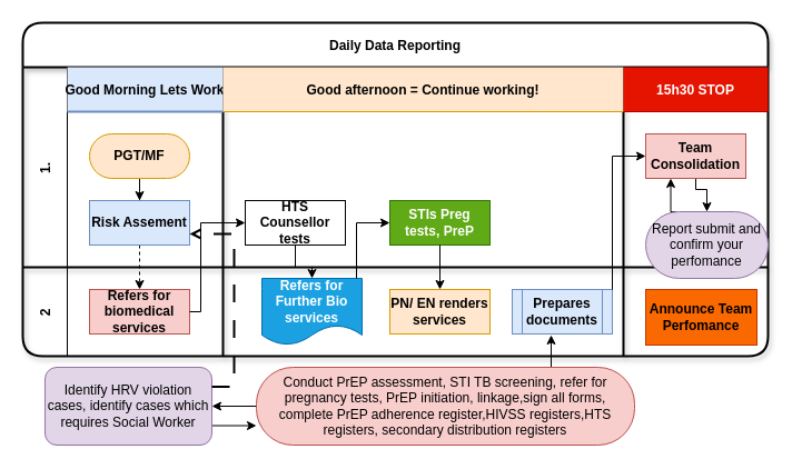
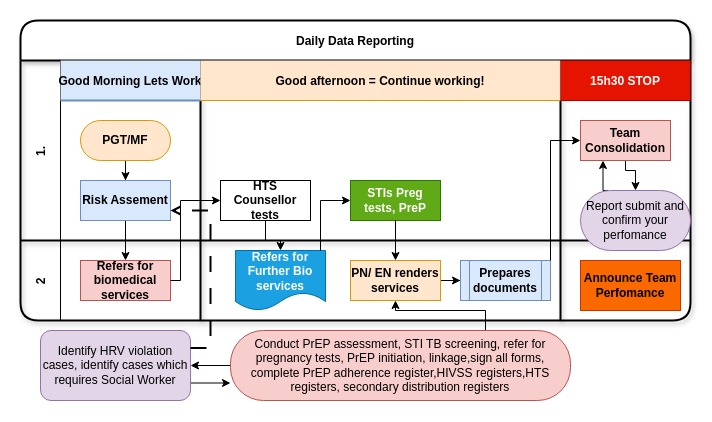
  <mxCell id="0" />
  <mxCell id="1" parent="0" />
  <mxCell id="2" value="Daily Data Reporting" style="shape=table;childLayout=tableLayout;startSize=40;collapsible=0;recursiveResize=0;expand=0;fontStyle=1;rounded=1;shadow=1;strokeWidth=2;" parent="1" vertex="1"><mxGeometry x="20" y="20" width="670" height="300" as="geometry" /></mxCell>
- <mxCell id="3" value="" style="edgeStyle=orthogonalEdgeStyle;rounded=0;orthogonalLoop=1;jettySize=auto;html=1;dashed=1;" parent="2" source="8" target="19" edge="1"><mxGeometry relative="1" as="geometry" /></mxCell>
+ <mxCell id="3" value="" style="edgeStyle=orthogonalEdgeStyle;rounded=0;orthogonalLoop=1;jettySize=auto;html=1;" parent="2" source="8" target="19" edge="1"><mxGeometry relative="1" as="geometry" /></mxCell>
  <mxCell id="4" value="1." style="shape=tableRow;horizontal=0;swimlaneHead=0;swimlaneBody=0;top=0;left=0;bottom=0;right=0;fillColor=none;points=[[0,0.5],[1,0.5]];portConstraint=eastwest;startSize=40;collapsible=0;recursiveResize=0;expand=0;fontStyle=1;" parent="2" vertex="1"><mxGeometry y="40" width="670" height="180" as="geometry" /></mxCell>
  <mxCell id="5" value="Good Morning Lets Work" style="swimlane;swimlaneHead=0;swimlaneBody=0;connectable=0;fillColor=#dae8fc;startSize=40;collapsible=0;recursiveResize=0;expand=0;fontStyle=1;strokeColor=#6c8ebf;strokeWidth=2;" parent="4" vertex="1"><mxGeometry x="40" width="140" height="180" as="geometry"><mxRectangle width="140" height="180" as="alternateBounds" /></mxGeometry></mxCell>
  <mxCell id="6" style="edgeStyle=orthogonalEdgeStyle;rounded=0;orthogonalLoop=1;jettySize=auto;html=1;" parent="5" source="7" target="8" edge="1"><mxGeometry relative="1" as="geometry" /></mxCell>
  <mxCell id="7" value="&lt;b&gt;PGT/MF&lt;/b&gt;" style="rounded=1;whiteSpace=wrap;html=1;arcSize=50;fillColor=#ffe6cc;strokeColor=#d79b00;" parent="5" vertex="1"><mxGeometry x="20" y="60" width="90" height="40" as="geometry" /></mxCell>
  <mxCell id="8" value="&lt;b&gt;Risk Assement&lt;/b&gt;" style="rounded=0;whiteSpace=wrap;html=1;fillColor=#dae8fc;strokeColor=#6c8ebf;" parent="5" vertex="1"><mxGeometry x="20" y="120" width="90" height="40" as="geometry" /></mxCell>
  <mxCell id="9" value="Good afternoon = Continue working!" style="swimlane;swimlaneHead=0;swimlaneBody=0;connectable=0;fillColor=#ffe6cc;startSize=40;collapsible=0;recursiveResize=0;expand=0;fontStyle=1;strokeColor=#d79b00;" parent="4" vertex="1"><mxGeometry x="180" width="360" height="180" as="geometry"><mxRectangle width="360" height="180" as="alternateBounds" /></mxGeometry></mxCell>
  <mxCell id="10" value="&lt;b&gt;HTS Counsellor tests&lt;/b&gt;" style="rounded=0;whiteSpace=wrap;html=1;" parent="9" vertex="1"><mxGeometry x="20" y="120" width="90" height="40" as="geometry" /></mxCell>
  <mxCell id="11" value="&lt;b&gt;STIs Preg tests, PreP&lt;/b&gt;" style="rounded=0;whiteSpace=wrap;html=1;fillColor=#60a917;fontColor=#ffffff;strokeColor=#2D7600;" parent="9" vertex="1"><mxGeometry x="150" y="120" width="90" height="40" as="geometry" /></mxCell>
  <mxCell id="12" value="15h30 STOP" style="swimlane;swimlaneHead=0;swimlaneBody=0;connectable=0;fillColor=#e51400;startSize=40;collapsible=0;recursiveResize=0;expand=0;fontStyle=1;fontColor=#ffffff;strokeColor=#B20000;" parent="4" vertex="1"><mxGeometry x="540" width="130" height="180" as="geometry"><mxRectangle width="130" height="180" as="alternateBounds" /></mxGeometry></mxCell>
  <mxCell id="13" style="edgeStyle=orthogonalEdgeStyle;rounded=0;orthogonalLoop=1;jettySize=auto;html=1;" parent="12" source="14" target="16" edge="1"><mxGeometry relative="1" as="geometry"><Array as="points"><mxPoint x="65" y="110" /><mxPoint x="75" y="110" /></Array></mxGeometry></mxCell>
  <mxCell id="14" value="&lt;b&gt;Team Consolidation&lt;/b&gt;" style="rounded=0;whiteSpace=wrap;html=1;fillColor=#f8cecc;strokeColor=#b85450;" parent="12" vertex="1"><mxGeometry x="20" y="60" width="90" height="40" as="geometry" /></mxCell>
  <mxCell id="15" style="edgeStyle=orthogonalEdgeStyle;rounded=0;orthogonalLoop=1;jettySize=auto;html=1;exitX=0.25;exitY=0;exitDx=0;exitDy=0;entryX=0.25;entryY=1;entryDx=0;entryDy=0;" parent="12" source="16" target="14" edge="1"><mxGeometry relative="1" as="geometry" /></mxCell>
  <mxCell id="16" value="Report submit and confirm your perfomance" style="rounded=1;whiteSpace=wrap;html=1;arcSize=50;fillColor=#e1d5e7;strokeColor=#9673a6;" parent="12" vertex="1"><mxGeometry x="20" y="130" width="110" height="60" as="geometry" /></mxCell>
  <mxCell id="17" value="2" style="shape=tableRow;horizontal=0;swimlaneHead=0;swimlaneBody=0;top=0;left=0;bottom=0;right=0;fillColor=none;points=[[0,0.5],[1,0.5]];portConstraint=eastwest;startSize=40;collapsible=0;recursiveResize=0;expand=0;fontStyle=1;" parent="2" vertex="1"><mxGeometry y="220" width="670" height="80" as="geometry" /></mxCell>
  <mxCell id="18" value="" style="swimlane;swimlaneHead=0;swimlaneBody=0;connectable=0;fillColor=none;startSize=0;collapsible=0;recursiveResize=0;expand=0;fontStyle=1;" parent="17" vertex="1"><mxGeometry x="40" width="140" height="80" as="geometry"><mxRectangle width="140" height="80" as="alternateBounds" /></mxGeometry></mxCell>
  <mxCell id="19" value="&lt;b&gt;Refers for biomedical services&lt;/b&gt;" style="rounded=0;whiteSpace=wrap;html=1;fillColor=#f8cecc;strokeColor=#b85450;" parent="18" vertex="1"><mxGeometry x="20" y="20" width="90" height="40" as="geometry" /></mxCell>
  <mxCell id="20" value="" style="swimlane;swimlaneHead=0;swimlaneBody=0;connectable=0;fillColor=none;startSize=0;collapsible=0;recursiveResize=0;expand=0;fontStyle=1;" parent="17" vertex="1"><mxGeometry x="180" width="360" height="80" as="geometry"><mxRectangle width="360" height="80" as="alternateBounds" /></mxGeometry></mxCell>
+ <mxCell id="21" value="" style="edgeStyle=orthogonalEdgeStyle;rounded=0;orthogonalLoop=1;jettySize=auto;html=1;" parent="20" source="22" target="24" edge="1"><mxGeometry relative="1" as="geometry" /></mxCell>
  <mxCell id="22" value="&lt;b&gt;PN/ EN renders services&lt;/b&gt;" style="rounded=0;whiteSpace=wrap;html=1;fillColor=#ffe6cc;strokeColor=#d79b00;" parent="20" vertex="1"><mxGeometry x="150" y="20" width="90" height="40" as="geometry" /></mxCell>
  <mxCell id="23" value="&lt;b&gt;Refers for Further Bio services&lt;/b&gt;" style="shape=document;whiteSpace=wrap;html=1;boundedLbl=1;fillColor=#1ba1e2;fontColor=#ffffff;strokeColor=#006EAF;" parent="20" vertex="1"><mxGeometry x="35" y="10" width="90" height="60" as="geometry" /></mxCell>
  <mxCell id="24" value="&lt;b&gt;Prepares documents&lt;/b&gt;" style="shape=process;whiteSpace=wrap;html=1;backgroundOutline=1;fillColor=#dae8fc;strokeColor=#6c8ebf;" parent="20" vertex="1"><mxGeometry x="260" y="20" width="90" height="40" as="geometry" /></mxCell>
  <mxCell id="25" value="" style="swimlane;swimlaneHead=0;swimlaneBody=0;connectable=0;fillColor=none;startSize=0;collapsible=0;recursiveResize=0;expand=0;fontStyle=1;" parent="17" vertex="1"><mxGeometry x="540" width="130" height="80" as="geometry"><mxRectangle width="130" height="80" as="alternateBounds" /></mxGeometry></mxCell>
  <mxCell id="26" value="&lt;b&gt;Announce Team Perfomance &lt;/b&gt;" style="whiteSpace=wrap;html=1;arcSize=50;fillColor=#fa6800;fontColor=#000000;strokeColor=#C73500;rounded=0;" parent="25" vertex="1"><mxGeometry x="20" y="20" width="100" height="50" as="geometry" /></mxCell>
  <mxCell id="27" value="" style="edgeStyle=orthogonalEdgeStyle;rounded=0;orthogonalLoop=1;jettySize=auto;html=1;" parent="2" source="19" target="10" edge="1"><mxGeometry relative="1" as="geometry"><Array as="points"><mxPoint x="160" y="260" /><mxPoint x="160" y="180" /></Array></mxGeometry></mxCell>
  <mxCell id="28" value="" style="edgeStyle=orthogonalEdgeStyle;rounded=0;orthogonalLoop=1;jettySize=auto;html=1;" parent="2" source="10" target="23" edge="1"><mxGeometry relative="1" as="geometry" /></mxCell>
  <mxCell id="29" value="" style="edgeStyle=orthogonalEdgeStyle;rounded=0;orthogonalLoop=1;jettySize=auto;html=1;" parent="2" source="23" target="11" edge="1"><mxGeometry relative="1" as="geometry"><Array as="points"><mxPoint x="300" y="260" /><mxPoint x="300" y="180" /></Array></mxGeometry></mxCell>
  <mxCell id="30" value="" style="edgeStyle=orthogonalEdgeStyle;rounded=0;orthogonalLoop=1;jettySize=auto;html=1;" parent="2" source="11" target="22" edge="1"><mxGeometry relative="1" as="geometry" /></mxCell>
  <mxCell id="31" style="edgeStyle=orthogonalEdgeStyle;rounded=0;orthogonalLoop=1;jettySize=auto;html=1;" parent="2" source="24" target="14" edge="1"><mxGeometry relative="1" as="geometry"><Array as="points"><mxPoint x="530" y="260" /><mxPoint x="530" y="120" /></Array></mxGeometry></mxCell>
  <mxCell id="32" value="" style="edgeStyle=orthogonalEdgeStyle;rounded=0;orthogonalLoop=1;jettySize=auto;html=1;" parent="1" source="34" target="36" edge="1"><mxGeometry relative="1" as="geometry" /></mxCell>
- <mxCell id="33" style="edgeStyle=orthogonalEdgeStyle;rounded=0;orthogonalLoop=1;jettySize=auto;html=1;exitX=0.75;exitY=0;exitDx=0;exitDy=0;entryX=0.389;entryY=1.025;entryDx=0;entryDy=0;entryPerimeter=0;" parent="1" source="34" target="24" edge="1"><mxGeometry relative="1" as="geometry" /></mxCell>
+ <mxCell id="33" style="edgeStyle=orthogonalEdgeStyle;rounded=0;orthogonalLoop=1;jettySize=auto;html=1;exitX=0.75;exitY=0;exitDx=0;exitDy=0;" parent="1" source="34" target="22" edge="1"><mxGeometry relative="1" as="geometry" /></mxCell>
  <mxCell id="34" value="Conduct PrEP assessment, STI TB screening, refer for pregnancy tests, PrEP initiation, linkage,sign all forms, complete PrEP adherence register,HIVSS registers,HTS registers, secondary distribution registers" style="rounded=1;whiteSpace=wrap;html=1;fillColor=#f8cecc;strokeColor=#b85450;arcSize=47;" parent="1" vertex="1"><mxGeometry x="230" y="330" width="340" height="70" as="geometry" /></mxCell>
  <mxCell id="35" style="edgeStyle=orthogonalEdgeStyle;rounded=0;orthogonalLoop=1;jettySize=auto;html=1;exitX=1;exitY=0.75;exitDx=0;exitDy=0;entryX=0;entryY=0.75;entryDx=0;entryDy=0;" parent="1" source="36" target="34" edge="1"><mxGeometry relative="1" as="geometry" /></mxCell>
  <mxCell id="36" value="Identify HRV violation cases, identify cases which requires Social Worker" style="rounded=1;whiteSpace=wrap;html=1;fillColor=#e1d5e7;strokeColor=#9673a6;" parent="1" vertex="1"><mxGeometry x="40" y="330" width="150" height="70" as="geometry" /></mxCell>
  <mxCell id="37" style="edgeStyle=orthogonalEdgeStyle;rounded=0;orthogonalLoop=1;jettySize=auto;html=1;exitX=1;exitY=0.25;exitDx=0;exitDy=0;entryX=1;entryY=0.75;entryDx=0;entryDy=0;elbow=vertical;dashed=1;dashPattern=8 8;strokeWidth=2;endArrow=open;" parent="1" source="36" target="8" edge="1"><mxGeometry relative="1" as="geometry"><mxPoint x="190" y="400" as="targetPoint" /></mxGeometry></mxCell>
